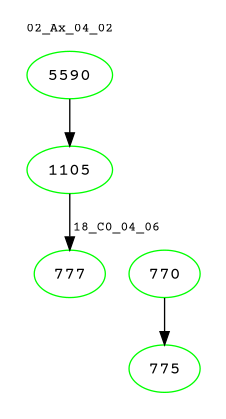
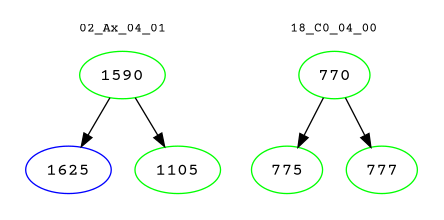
  digraph {
    fontname="Courier Prime"
    node [color=green fontname="Courier Prime"]
    edge [color=black fontname="Courier Prime"]
-   n1 [label=5590]
+   n1 [label=1590]
+   n2 [color=blue label=1625]
    n3 [label=1105]
    n4 [label=770]
    n5 [label=775]
    n6 [label=777]
    subgraph cluster_1 {
      color=white
      fontsize=10
-     label="02_Ax_04_02"
+     label="02_Ax_04_01"
      n1
+     n2
      n3
    }
    subgraph cluster_2 {
      color=white
      fontsize=10
-     label="18_C0_04_06"
+     label="18_C0_04_00"
      n4
      n5
      n6
    }
+   n1 -> n2
    n1 -> n3
    n4 -> n5
-   n3 -> n6
+   n4 -> n6
  }
